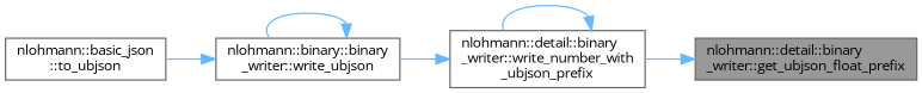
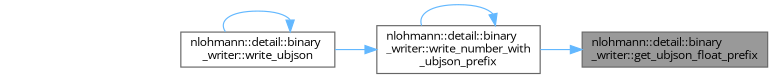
  digraph {
    fontname="Open Sans"
    rankdir=RL
    node [color=grey40 fillcolor=white fontname="Open Sans" fontsize=10 shape=box style=filled]
    edge [color=steelblue1 dir=back fontname="Open Sans" fontsize=10 labelfontname=Helvetica labelfontsize=10 style=solid]
    n1 [color=gray40 fillcolor=grey60 fontcolor=black height=0.2 label="nlohmann::detail::binary\l_writer::get_ubjson_float_prefix" width=0.4]
    n2 [height=0.2 label="nlohmann::detail::binary\l_writer::write_number_with\l_ubjson_prefix" width=0.4]
-   n3 [height=0.2 label="nlohmann::binary::binary\l_writer::write_ubjson" width=0.4]
-   n4 [height=0.2 label="nlohmann::basic_json\l::to_ubjson" width=0.4]
+   n3 [height=0.2 label="nlohmann::detail::binary\l_writer::write_ubjson" width=0.4]
    n1 -> n2
    n2 -> n2
    n2 -> n3
    n3 -> n3
-   n3 -> n4
  }
